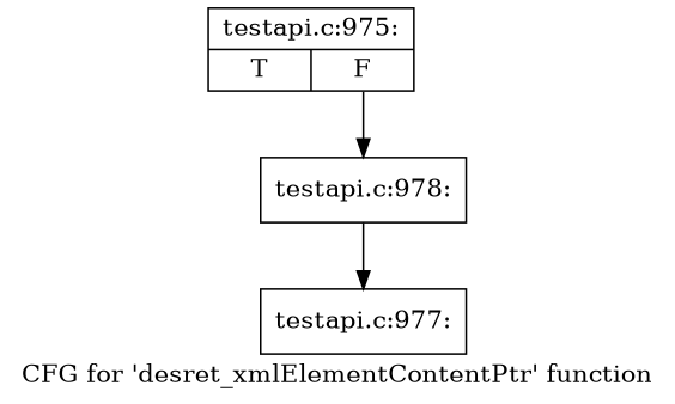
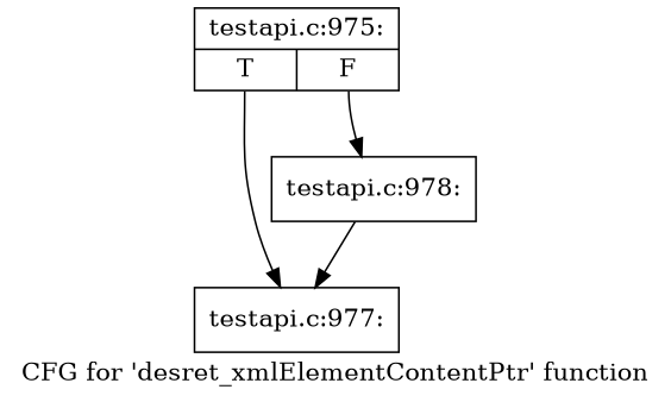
  digraph {
    label="CFG for 'desret_xmlElementContentPtr' function"
    node [shape=record]
    n1 [label="{testapi.c:975:|{<s0>T|<s1>F}}"]
    n2 [label="{testapi.c:977:}"]
    n3 [label="{testapi.c:978:}"]
+   n1 -> n2 [tailport=s0]
    n1 -> n3 [tailport=s1]
    n3 -> n2
  }
